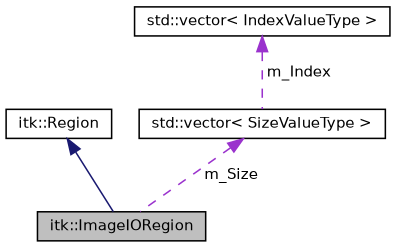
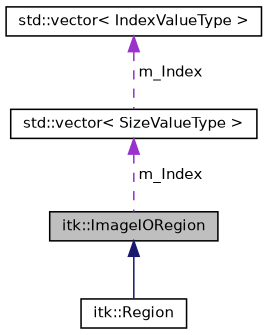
  digraph {
    node [color=black fillcolor=white fontname=Helvetica fontsize=10 shape=record style=filled]
    edge [color=darkorchid3 dir=back fontname=Helvetica fontsize=10 labelfontname=Helvetica labelfontsize=10 style=dashed]
    n1 [fillcolor=grey75 fontcolor=black height=0.2 label="itk::ImageIORegion" width=0.4]
    n2 [height=0.2 label="itk::Region" width=0.4]
    n3 [height=0.2 label="std::vector\< IndexValueType \>" width=0.4]
    n4 [height=0.2 label="std::vector\< SizeValueType \>" width=0.4]
-   n2 -> n1 [color=midnightblue style=solid]
+   n1 -> n2 [color=midnightblue style=solid]
    n3 -> n4 [label=" m_Index"]
-   n4 -> n1 [label=" m_Size"]
+   n4 -> n1 [label=" m_Index"]
  }
